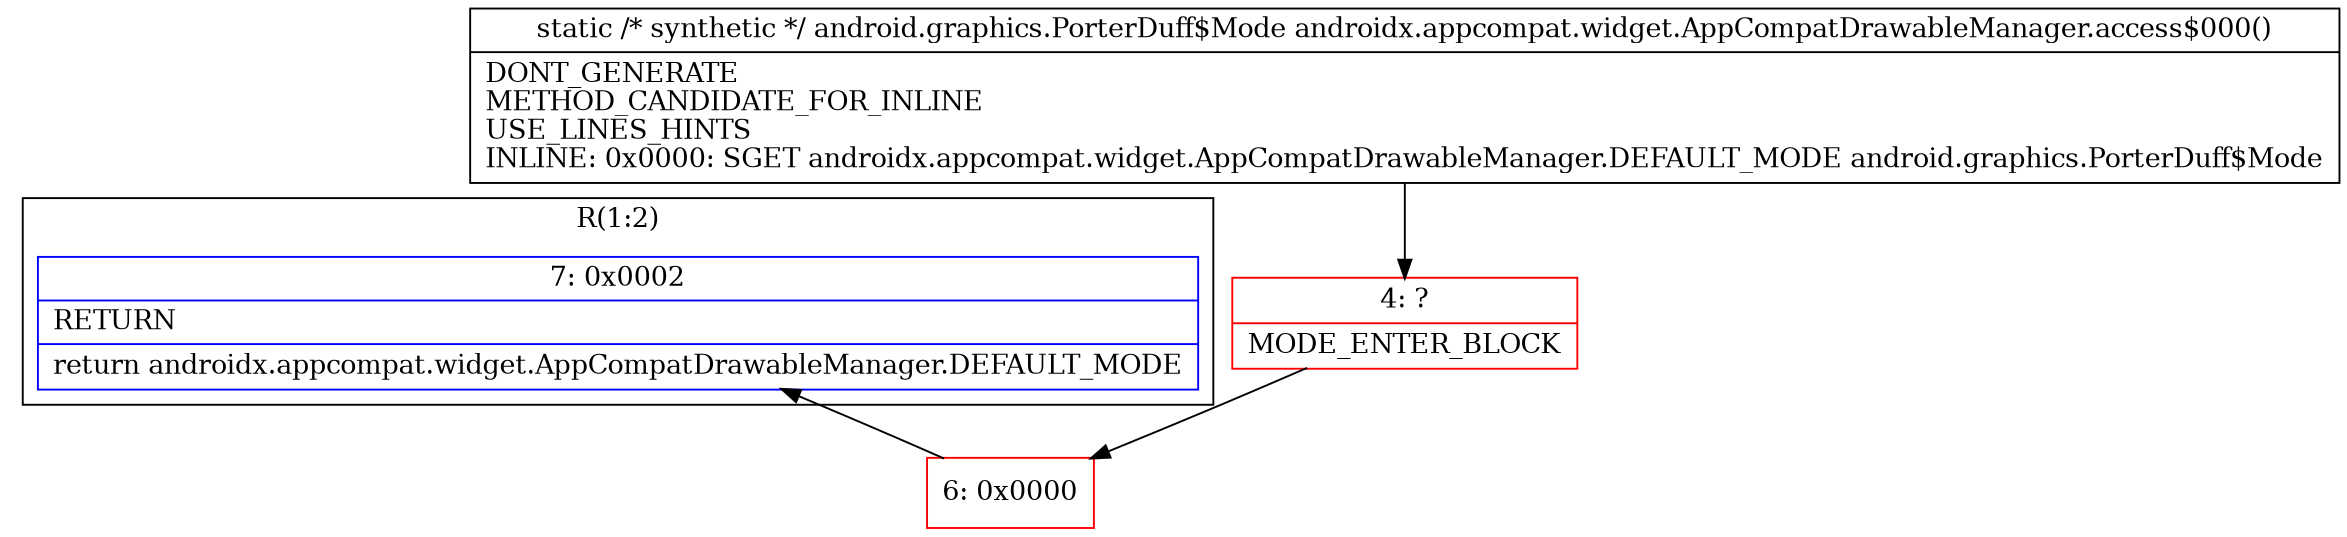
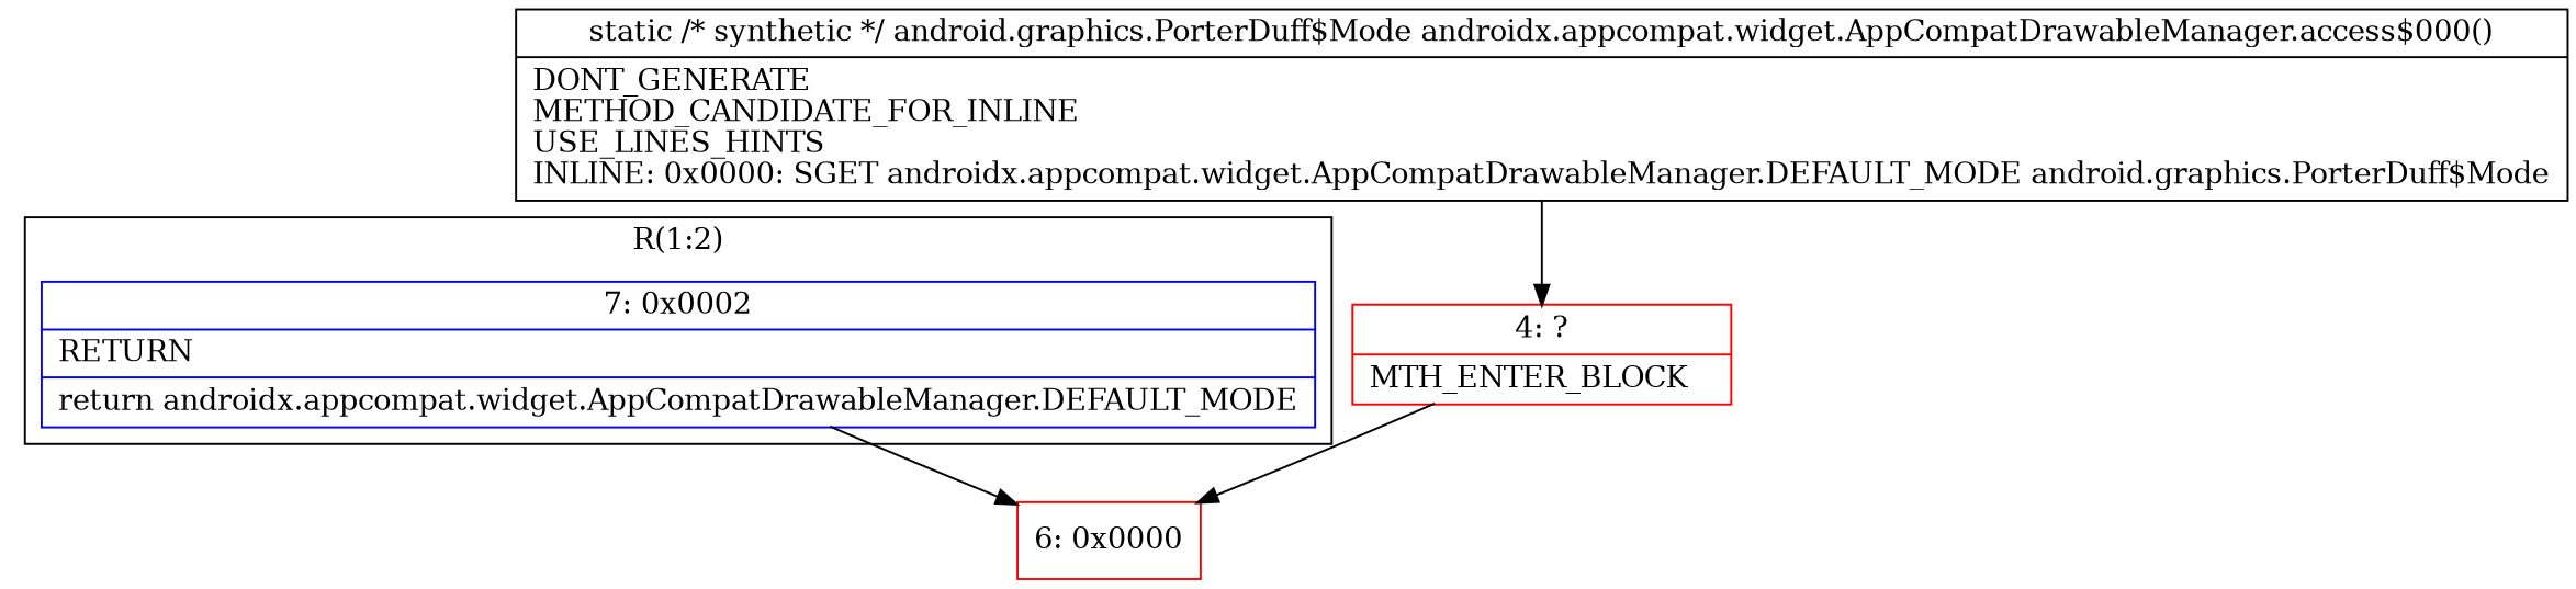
  digraph {
    node [color=red shape=record]
    n1 [color=blue label="{7\:\ 0x0002|RETURN\l|return androidx.appcompat.widget.AppCompatDrawableManager.DEFAULT_MODE\l}"]
-   n2 [label="{4\:\ ?|MODE_ENTER_BLOCK\l}"]
+   n2 [label="{4\:\ ?|MTH_ENTER_BLOCK\l}"]
    n3 [label="{6\:\ 0x0000}"]
    n4 [label="{static \/* synthetic *\/ android.graphics.PorterDuff$Mode androidx.appcompat.widget.AppCompatDrawableManager.access$000()  | DONT_GENERATE\lMETHOD_CANDIDATE_FOR_INLINE\lUSE_LINES_HINTS\lINLINE: 0x0000: SGET   androidx.appcompat.widget.AppCompatDrawableManager.DEFAULT_MODE android.graphics.PorterDuff$Mode\l}" color=""]
    subgraph cluster_1 {
      label="R(1:2)"
      n1
    }
    n2 -> n3
-   n3 -> n1
+   n1 -> n3
    n4 -> n2
  }
